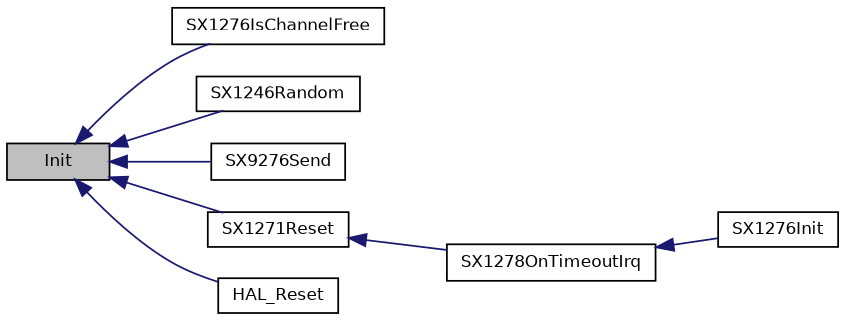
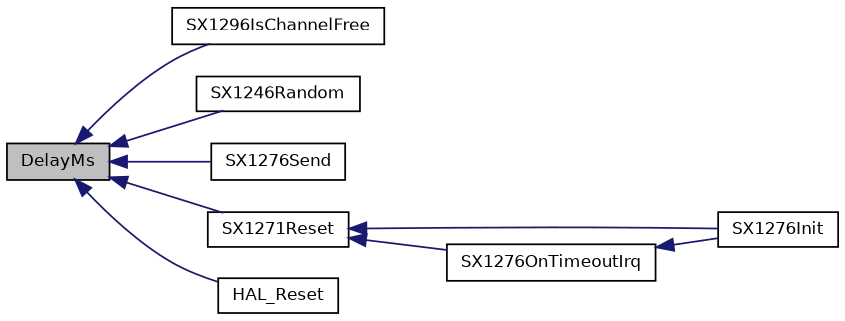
  digraph {
    rankdir=LR
    node [color=black fillcolor=white fontname=Helvetica fontsize=10 shape=record style=filled]
    edge [color=midnightblue dir=back fontname=Helvetica fontsize=10 labelfontname=Helvetica labelfontsize=10 style=solid]
-   n1 [fillcolor=grey75 fontcolor=black height=0.2 label=Init width=0.4]
-   n2 [height=0.2 label=SX1276IsChannelFree width=0.4]
+   n1 [fillcolor=grey75 fontcolor=black height=0.2 label=DelayMs width=0.4]
+   n2 [height=0.2 label=SX1296IsChannelFree width=0.4]
    n3 [height=0.2 label=SX1246Random width=0.4]
-   n4 [height=0.2 label=SX9276Send width=0.4]
+   n4 [height=0.2 label=SX1276Send width=0.4]
    n5 [height=0.2 label=SX1271Reset width=0.4]
    n6 [height=0.2 label=HAL_Reset width=0.4]
    n7 [height=0.2 label=SX1276Init width=0.4]
-   n8 [height=0.2 label=SX1278OnTimeoutIrq width=0.4]
+   n8 [height=0.2 label=SX1276OnTimeoutIrq width=0.4]
    n1 -> n2
    n1 -> n3
    n1 -> n4
    n1 -> n5
    n1 -> n6
+   n5 -> n7
    n5 -> n8
    n8 -> n7
  }
